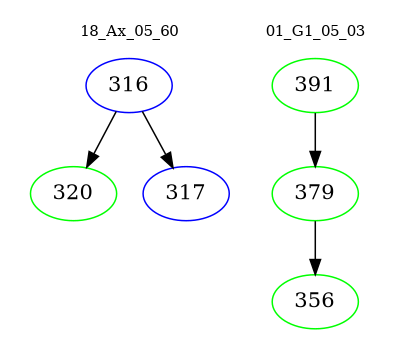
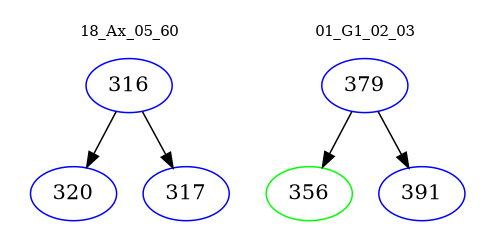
  digraph {
    node [color=blue]
    edge [color=black]
    n1 [label=316]
-   n2 [color=green label=320]
+   n2 [label=320]
    n3 [label=317]
-   n4 [color=green label=379]
+   n4 [label=379]
    n5 [color=green label=356]
-   n6 [color=green label=391]
+   n6 [label=391]
    subgraph cluster_1 {
      color=white
      fontsize=10
      label="18_Ax_05_60"
      n1
      n2
      n3
    }
    subgraph cluster_2 {
      color=white
      fontsize=10
-     label="01_G1_05_03"
+     label="01_G1_02_03"
      n4
      n5
      n6
    }
    n1 -> n2
    n1 -> n3
    n4 -> n5
-   n6 -> n4
+   n4 -> n6
  }
